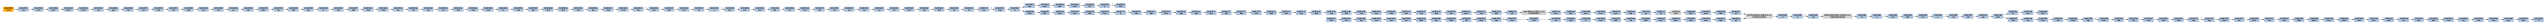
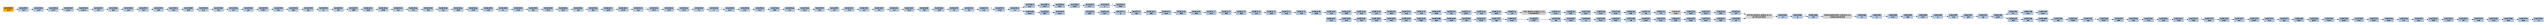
  strict digraph {
    fontname="Roboto Condensed"
    rankdir=LR
    node [color=lightsteelblue fillcolor=lightsteelblue fontname="Roboto Condensed" shape=rectangle style=filled]
    edge [color="#000000" fontname="Roboto Condensed"]
    n1 [label="0x0047083d\nmovl"]
    n2 [label="0x00470842\nsubl"]
    n3 [label="0x00470848\nxorl"]
    n4 [label="0x0047084a\nlodsb"]
    n5 [label="0x004700e3\nmovl"]
    n6 [label="0x004700e5\naddl"]
    n7 [label="0x004700eb\nleal"]
    n8 [label="0x004700ed\nmovl"]
    n9 [label="0x004701a4\naddl"]
    n10 [label="0x004701aa\ncall"]
    n11 [color=lightgrey fillcolor=lightgrey label="LOADLIBRARYA_KERNEL32_DLL\nLOADLIBRARYA"]
    n12 [label="0x004701ac\nmovl"]
    n13 [label="0x004700ac\naddb"]
    n14 [label="0x004700ae\nsubb"]
    n15 [label="0x004700b0\nsubb"]
    n16 [label="0x004700b2\nstc"]
    n17 [label="0x00470865\nmovl"]
    n18 [label="0x00470867\naddl"]
    n19 [label="0x0047086d\nleal"]
    n20 [label="0x0047086f\npushl"]
    n21 [label="0x004700f8\ncall"]
    n22 [label="0x00470401\nmovl"]
    n23 [label="0x00470403\nxorl"]
    n24 [label="0x00470405\nxorl"]
    n25 [label="0x0047010f\ntestl"]
    n26 [label="0x00470115\nje"]
    n27 [label="0x0047015f\nmovl"]
    n28 [label="0x00470161\naddl"]
    n29 [label="0x004701ae\naddl"]
    n30 [label="0x004701b4\nmovl"]
    n31 [label="0x004701b6\nmovl"]
    n32 [label="0x004701b8\nmovl"]
    n33 [label="0x00470173\naddl"]
    n34 [label="0x00470175\naddl"]
    n35 [label="0x00470178\nmovl"]
    n36 [label="0x0047017a\naddl"]
    n37 [label="0x00470093\njmp"]
    n38 [label="0x00470096\nsubb"]
    n39 [label="0x00470098\njmp"]
    n40 [label="0x0047009b\nclc"]
    n41 [label="0x004700d5\nmovl"]
    n42 [label="0x004700db\njmp"]
    n43 [label="0x0047084b\nxorb"]
    n44 [label="0x0047084d\nsubb"]
    n45 [label="0x0047084f\nrolb"]
    n46 [label="0x004700ab\nnop"]
    n47 [label="0x004700ce\nmovl"]
    n48 [label="0x004700d2\nincl"]
    n49 [label="0x004700d3\njs"]
    n50 [label="0x00470065\npushl"]
    n51 [label="0x00470066\npusha"]
    n52 [label="0x00470067\ncall"]
    n53 [label="0x0047006c\npopl"]
    n54 [label="0x00470167\nmovl"]
    n55 [label="0x00470169\naddl"]
    n56 [label="0x0047016c\naddl"]
    n57 [label="0x00470171\nmovl"]
    n58 [label="0x0047095a\nstosb"]
    n59 [label="0x0047095b\nloop"]
    n60 [label="0x0047095d\nmovl"]
    n61 [label="0x0047095f\naddl"]
    n62 [label="0x0047088c\nje"]
    n63 [label="0x00470890\nmovl"]
    n64 [label="0x00470892\naddl"]
    n65 [label="0x00470898\ntestl"]
    n66 [label="0x004700f2\nsubl"]
    n67 [label="0x00470922\naddl"]
    n68 [label="0x0047092a\nmovl"]
    n69 [label="0x00470931\nroll"]
    n70 [label="0x00470934\nmovl"]
    n71 [label="0x00470078\nsubl"]
    n72 [label="0x0047007e\nmovl"]
    n73 [label="0x00470080\naddl"]
    n74 [label="0x00470086\nleal"]
    n75 [label="0x00470413\nxchgl"]
    n76 [label="0x00470414\nret"]
    n77 [label="0x00470815\njmp"]
    n78 [label="0x004700fd\nmovl"]
    n79 [label="0x00470819\nmovl"]
    n80 [label="0x004700ff\naddl"]
    n81 [label="0x00470063\npushl"]
    n82 [label="0x00470064\npushl"]
    n83 [label="0x0047097c\nmovl"]
    n84 [label="0x0047097f\njmp"]
    n85 [label="0x00470982\naddb"]
    n86 [label="0x0047090b\npushl"]
    n87 [label="0x0047019f\nleal"]
    n88 [label="0x004701a1\npushl"]
    n89 [label="0x004701a2\nmovl"]
    n90 [label="0x004700b3\nsubb"]
    n91 [label="0x004700b5\njmp"]
    n92 [label="0x004700b8\ndecb"]
    n93 [label="0x00470940\npopl"]
    n94 [label="0x00470941\nleave"]
    n95 [label="0x00470942\nret"]
    n96 [label="0x0047006d\nsubl"]
    n97 [label="0x00470975\npopa"]
    n98 [label="0x00470976\npushl"]
    n99 [label="0x00470977\nxorl"]
    n100 [label="0x00470979\npushl"]
    n101 [label="0x0047091d\nxorl"]
    n102 [label="0x0047091f\npopl"]
    n103 [label="0x00470852\nstosb"]
    n104 [label="0x00470853\nloop"]
    n105 [label="0x004700c1\naddb"]
    n106 [label="0x004700c3\nstosb"]
    n107 [label="0x004700c4\nloop"]
    n108 [label="0x004700c6\nmovl"]
    n109 [label="0x0047082f\nmovl"]
    n110 [label="0x00470837\nleal"]
    n111 [label="0x00470839\nmovl"]
    n112 [label="0x00470088\nmovl"]
    n113 [label="0x0047008a\nxorl"]
    n114 [label="0x00470407\nxorl"]
    n115 [label="0x00470409\nmovb"]
    n116 [label="0x0047018f\naddl"]
    n117 [label="0x00470195\nmovl"]
    n118 [label="0x00470197\nmovl"]
    n119 [label="0x00470199\naddl"]
    n120 [label="0x004700a3\naddb"]
    n121 [label="0x004700a5\nnop"]
    n122 [label="0x004700a6\nrorb"]
    n123 [label="0x004700a9\nxorb"]
    n124 [label="0x00470886\nje"]
    n125 [label="0x00470888\ncall"]
    n126 [color=lightgrey fillcolor=lightgrey label="ISDEBUGGERPRESENT_KERNEL32_DLL\nISDEBUGGERPRESENT"]
    n127 [label="0x0047088a\norl"]
    n128 [label="0x004700a1\naddb"]
    n129 [label="0x00470073\nmovl"]
    n130 [label="0x0047081b\naddl"]
    n131 [label="0x00470821\nmovl"]
    n132 [label="0x004702a7\nmovl"]
    n133 [label="0x004702a9\naddl"]
    n134 [label="0x004702af\ncall"]
    n135 [color=lightgrey fillcolor=lightgrey label="GETPROCADDRESS_KERNEL32_DLL\nGETPROCADDRESS"]
    n136 [label="0x00470870\nmovl"]
-   n137 [label="0x00470107\nmovl"]
    n138 [label="0x00470109\naddl"]
    n139 [fillcolor=lightgrey label="0x004702a5\npushl"]
    n140 [label="0x004702a6\npushl"]
    n141 [label="0x00470907\nleal"]
    n142 [label="0x00470909\npushl"]
    n143 [label="0x0047090a\nret"]
    n144 [label="0x00470947\naddl"]
    n145 [label="0x00470943\nxorb"]
    n146 [label="0x0047018b\nmovl"]
    n147 [label="0x0047018d\nmovl"]
    n148 [label="0x0047040f\nincl"]
    n149 [label="0x00470410\nincl"]
    n150 [label="0x00470411\nloop"]
    n151 [label="0x0047009f\naddb"]
    n152 [label="0x00470105\nmovl"]
    n153 [color=lightgrey fillcolor=orange label="0x00470060\npushl"]
    n154 [label="0x00470061\nmovl"]
    n155 [label="0x004700c8\naddl"]
    n156 [label="0x00470965\nleal"]
    n157 [label="0x00470967\nmovl"]
    n158 [label="0x0047096c\nsubl"]
    n159 [label="0x00470972\nstosb"]
    n160 [label="0x00470973\nloop"]
    n161 [label="0x004700bc\nxorb"]
    n162 [label="0x004700be\njmp"]
    n163 [label="0x0047017e\nmovl"]
    n164 [label="0x00470180\naddl"]
    n165 [label="0x00470186\nmovl"]
    n166 [label="0x00470188\naddl"]
    n167 [label="0x0047040b\nmull"]
    n168 [label="0x0047040d\naddl"]
    n169 [label="0x0047017c\nmovl"]
    n170 [label="0x004700ba\ndecb"]
    n171 [label="0x00470872\naddl"]
    n172 [label="0x00470878\npushl"]
    n173 [label="0x0047087a\nmovl"]
    n174 [label="0x0047094d\nleal"]
    n175 [label="0x0047094f\nmovl"]
    n176 [label="0x00470954\nsubl"]
    n177 [label="0x00470855\nmovl"]
    n178 [label="0x00470857\naddl"]
    n179 [label="0x0047087c\naddl"]
    n180 [label="0x00470882\ncall"]
    n181 [label="0x0047090c\nmovl"]
    n182 [label="0x0047090e\npushl"]
    n183 [label="0x0047090f\nmovl"]
    n184 [label="0x00470913\nmovl"]
    n185 [label="0x0047083b\nleal"]
    n186 [label="0x00470945\nmovl"]
    n187 [label="0x0047093b\nmovl"]
    n188 [label="0x00470825\nje"]
    n189 [label="0x0047089e\nje"]
    n190 [label="0x004708ff\nmovl"]
    n191 [label="0x00470901\naddl"]
    n192 [label="0x0047091a\npushl"]
    n193 [label="0x0047085d\nleal"]
    n194 [label="0x0047085f\npushl"]
    n195 [label="0x00470823\nxorl"]
    n196 [label="0x00470884\norl"]
    n197 [label="0x00470860\nret"]
    n198 [label="0x0047009c\nrolb"]
    n199 [label="0x0047008c\njmp"]
    n200 [label="0x00470092\nlodsb"]
    n201 [label="0x004701ba\naddl"]
    n202 [label="0x004701c0\nleal"]
    n203 [label="0x004701c2\ncall"]
    n1 -> n2
    n2 -> n3
    n3 -> n4
    n4 -> n43
    n5 -> n6
    n6 -> n7
    n7 -> n8
    n8 -> n66
    n9 -> n10
    n10 -> n11
    n11 -> n12
    n12 -> n29
    n13 -> n14
    n14 -> n15
    n15 -> n16
    n16 -> n90
    n17 -> n18
    n18 -> n19
    n19 -> n20
    n20 -> n136
    n21 -> n22
    n22 -> n23
    n23 -> n24
    n24 -> n114
    n25 -> n26
    n26 -> n27 [label=T]
    n27 -> n28
    n28 -> n54
    n29 -> n30
    n30 -> n31
    n31 -> n32
    n32 -> n201
    n33 -> n34
    n34 -> n35
    n35 -> n36
    n36 -> n169
    n37 -> n38
    n38 -> n39
    n39 -> n40
    n40 -> n198
    n41 -> n42
    n42 -> n5
    n43 -> n44
    n44 -> n45
    n45 -> n103
    n46 -> n13
    n47 -> n48
    n48 -> n49
    n49 -> n41 [label=F]
    n50 -> n51
    n51 -> n52
    n52 -> n53
    n53 -> n96
    n54 -> n55
    n55 -> n56
    n56 -> n57
    n57 -> n33
    n58 -> n59
    n59 -> n60 [label=F]
    n60 -> n61
    n61 -> n156
    n62 -> n63 [label=T]
    n63 -> n64
    n64 -> n65
    n65 -> n189
    n66 -> n21
    n67 -> n68
    n68 -> n69
    n69 -> n70
    n70 -> n187
    n71 -> n72
    n72 -> n73
    n73 -> n74
    n74 -> n112
    n75 -> n76
    n76 -> n77
    n76 -> n78
    n77 -> n79
    n78 -> n80
    n79 -> n130
    n80 -> n152
    n81 -> n82
    n82 -> n50
    n83 -> n84
    n84 -> n85
    n85 -> n86
    n86 -> n181
    n87 -> n88
    n88 -> n89
    n89 -> n9
    n90 -> n91
    n91 -> n92
    n92 -> n170
    n93 -> n94
    n94 -> n95
    n96 -> n129
    n97 -> n98
    n98 -> n99
    n99 -> n100
    n100 -> n83
    n101 -> n102
    n102 -> n67
    n103 -> n104
    n104 -> n177 [label=F]
    n105 -> n106
    n106 -> n107
    n107 -> n108 [label=F]
    n108 -> n155
    n110 -> n111
    n111 -> n185
    n112 -> n113
    n113 -> n199
    n114 -> n115
    n115 -> n167
    n116 -> n117
    n117 -> n118
    n118 -> n119
    n119 -> n87
    n120 -> n121
    n121 -> n122
    n122 -> n123
    n123 -> n46
    n124 -> n125 [label=F]
    n125 -> n126
    n126 -> n127
    n127 -> n62
    n128 -> n120
    n129 -> n71
    n130 -> n131
    n131 -> n195
    n132 -> n133
    n133 -> n134
    n134 -> n135
    n135 -> n196
    n136 -> n171
-   n137 -> n138
    n138 -> n25
    n139 -> n140
    n140 -> n132
    n141 -> n142
    n142 -> n143
    n142 -> n144
    n143 -> n145
    n144 -> n174
    n145 -> n186
    n146 -> n147
    n147 -> n116
    n148 -> n149
    n149 -> n150
    n150 -> n75 [label=F]
    n151 -> n128
-   n152 -> n137
    n153 -> n154
    n154 -> n81
    n155 -> n47
    n156 -> n157
    n157 -> n158
    n158 -> n159
    n159 -> n160
    n160 -> n97 [label=F]
    n161 -> n162
    n162 -> n105
    n163 -> n164
    n164 -> n165
    n165 -> n166
    n166 -> n146
    n167 -> n168
    n168 -> n148
    n169 -> n163
    n170 -> n161
    n171 -> n172
    n172 -> n173
    n173 -> n179
    n174 -> n175
    n175 -> n176
    n176 -> n58
    n177 -> n178
    n178 -> n193
    n179 -> n180
    n180 -> n135
    n181 -> n182
    n182 -> n183
    n183 -> n184
    n184 -> n192
    n185 -> n1
    n187 -> n93
    n188 -> n109 [label=T]
    n189 -> n190 [label=T]
    n190 -> n191
    n191 -> n141
    n192 -> n101
    n193 -> n194
    n194 -> n197
    n195 -> n188
    n196 -> n124
    n197 -> n17
    n198 -> n151
    n199 -> n200
    n200 -> n37
    n201 -> n202
    n202 -> n203
    n203 -> n139
  }
